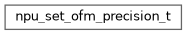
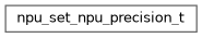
  digraph {
    rankdir=LR
-   n1 [color=grey40 fillcolor=white fontname=Helvetica fontsize=10 height=0.2 label=npu_set_ofm_precision_t shape=box style=filled width=0.4]
+   n1 [color=grey40 fillcolor=white fontname=Helvetica fontsize=10 height=0.2 label=npu_set_npu_precision_t shape=box style=filled width=0.4]
  }
